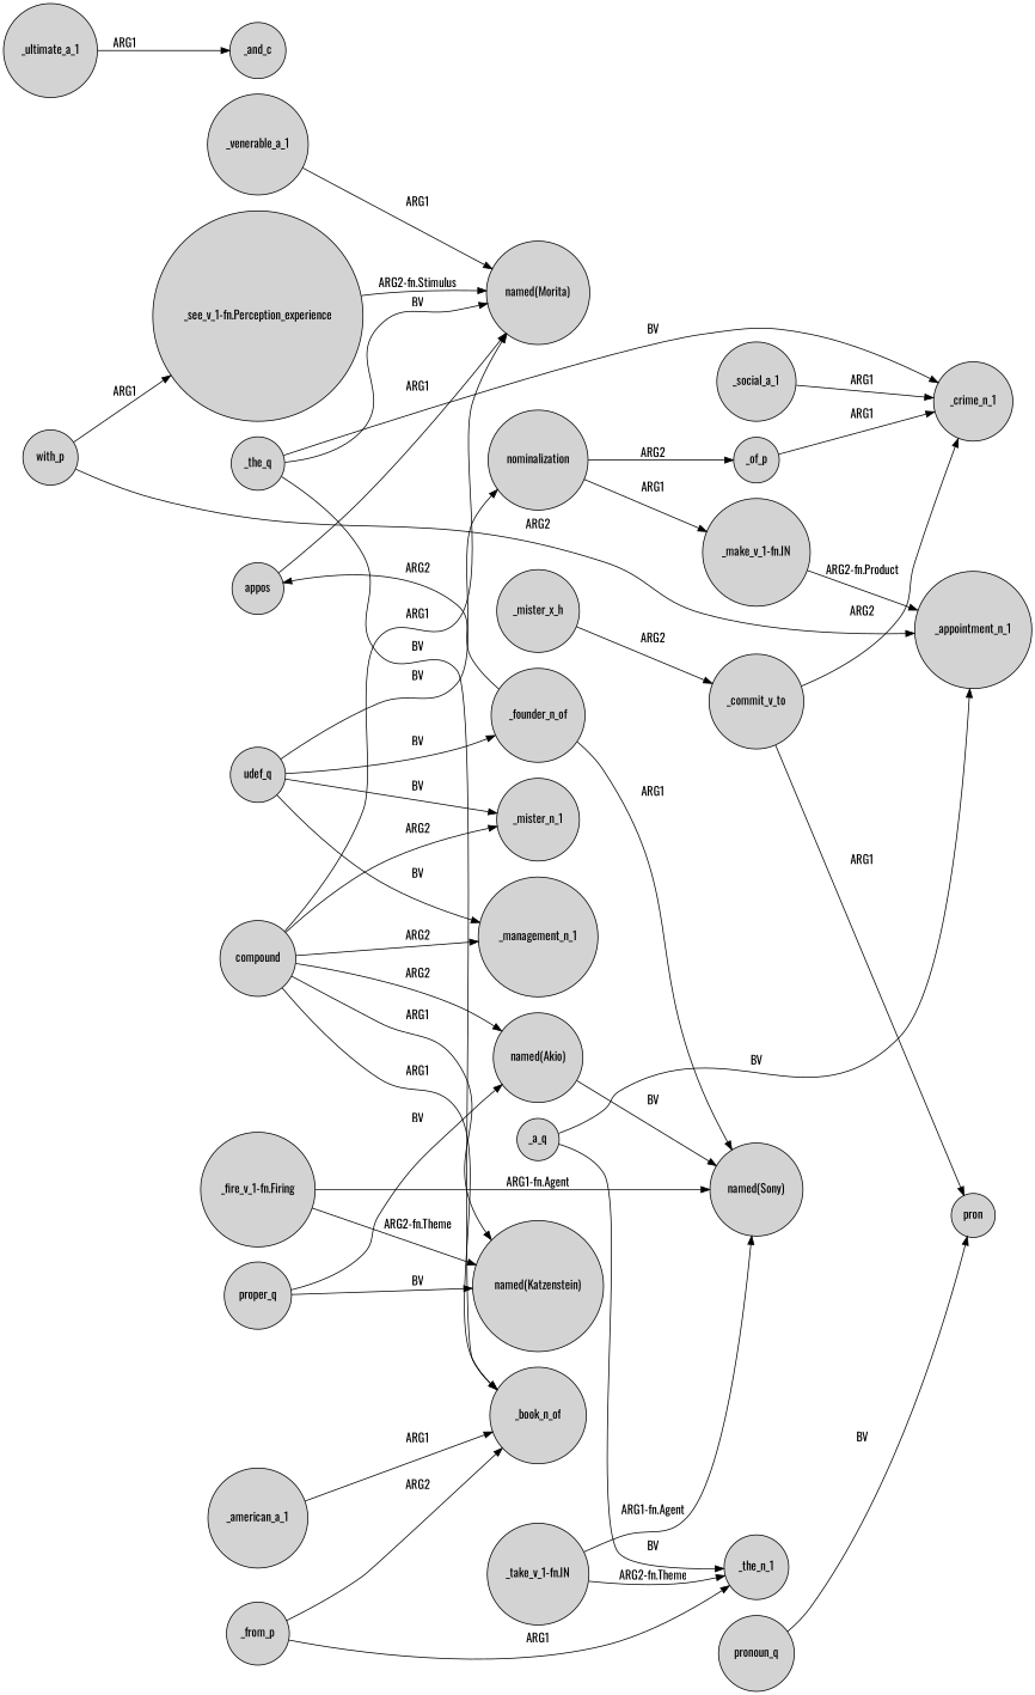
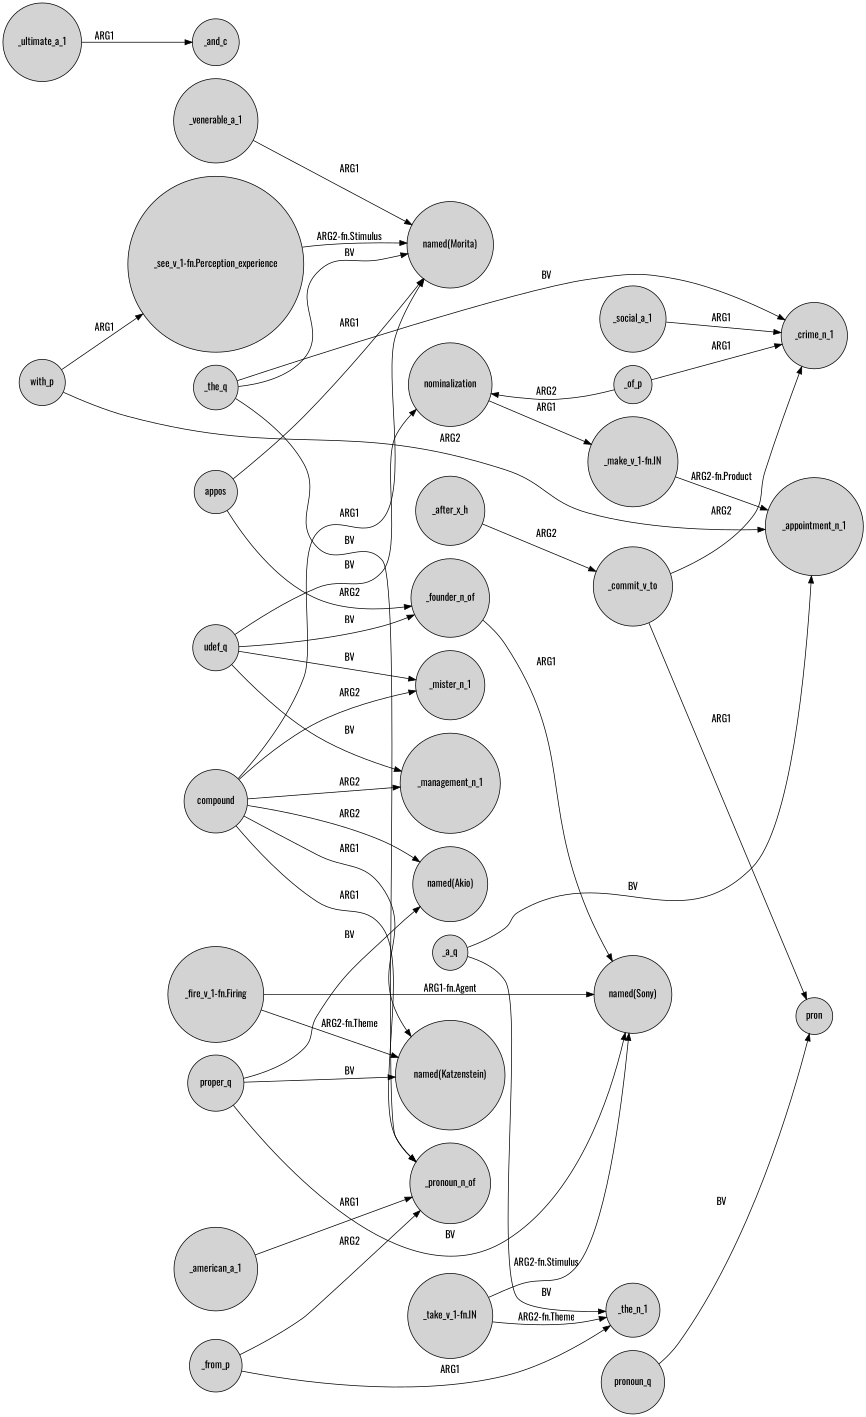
  digraph {
    fontname=Oswald
    rankdir=LR
    node [fontname=Oswald shape=circle style=filled]
    edge [fontname=Oswald]
    _a_q
    _appointment_n_1
    n3 [label=_the_n_1]
    appos
    _founder_n_of
    "named(Morita)"
    "named(Sony)"
    nominalization
    "_make_v_1-fn.IN"
    "_fire_v_1-fn.Firing"
    "named(Katzenstein)"
    _of_p
    _crime_n_1
    _the_q
-   _book_n_of
+   _book_n_of [label=_pronoun_n_of]
    compound
    _mister_n_1
    _management_n_1
    "named(Akio)"
    _venerable_a_1
    _ultimate_a_1
    _and_c
    udef_q
    _commit_v_to
    pron
    proper_q
    "_take_v_1-fn.IN"
    _from_p
    pronoun_q
    _social_a_1
    "_see_v_1-fn.Perception_experience"
-   _after_x_h [label=_mister_x_h]
+   _after_x_h
    with_p
    _american_a_1
    _a_q -> _appointment_n_1 [label=BV]
    _a_q -> n3 [label=BV]
-   _founder_n_of -> appos [label=ARG2]
+   appos -> _founder_n_of [label=ARG2]
    appos -> "named(Morita)" [label=ARG1]
    _founder_n_of -> "named(Sony)" [label=ARG1]
    nominalization -> "_make_v_1-fn.IN" [label=ARG1]
    "_make_v_1-fn.IN" -> _appointment_n_1 [label="ARG2-fn.Product"]
    "_fire_v_1-fn.Firing" -> "named(Sony)" [label="ARG1-fn.Agent"]
    "_fire_v_1-fn.Firing" -> "named(Katzenstein)" [label="ARG2-fn.Theme"]
-   nominalization -> _of_p [label=ARG2]
+   _of_p -> nominalization [label=ARG2]
    _of_p -> _crime_n_1 [label=ARG1]
    _the_q -> "named(Morita)" [label=BV]
    _the_q -> _crime_n_1 [label=BV]
    _the_q -> _book_n_of [label=BV]
    compound -> "named(Morita)" [label=ARG1]
    compound -> "named(Katzenstein)" [label=ARG1]
    compound -> _book_n_of [label=ARG1]
    compound -> _mister_n_1 [label=ARG2]
    compound -> _management_n_1 [label=ARG2]
    compound -> "named(Akio)" [label=ARG2]
    _venerable_a_1 -> "named(Morita)" [label=ARG1]
    _ultimate_a_1 -> _and_c [label=ARG1]
    udef_q -> _founder_n_of [label=BV]
    udef_q -> nominalization [label=BV]
    udef_q -> _mister_n_1 [label=BV]
    udef_q -> _management_n_1 [label=BV]
    _commit_v_to -> _crime_n_1 [label=ARG2]
    _commit_v_to -> pron [label=ARG1]
-   "named(Akio)" -> "named(Sony)" [label=BV]
+   proper_q -> "named(Sony)" [label=BV]
    proper_q -> "named(Katzenstein)" [label=BV]
    proper_q -> "named(Akio)" [label=BV]
    "_take_v_1-fn.IN" -> n3 [label="ARG2-fn.Theme"]
-   "_take_v_1-fn.IN" -> "named(Sony)" [label="ARG1-fn.Agent"]
+   "_take_v_1-fn.IN" -> "named(Sony)" [label="ARG2-fn.Stimulus"]
    _from_p -> n3 [label=ARG1]
    _from_p -> _book_n_of [label=ARG2]
    pronoun_q -> pron [label=BV]
    _social_a_1 -> _crime_n_1 [label=ARG1]
    "_see_v_1-fn.Perception_experience" -> "named(Morita)" [label="ARG2-fn.Stimulus"]
    _after_x_h -> _commit_v_to [label=ARG2]
    with_p -> _appointment_n_1 [label=ARG2]
    with_p -> "_see_v_1-fn.Perception_experience" [label=ARG1]
    _american_a_1 -> _book_n_of [label=ARG1]
  }
